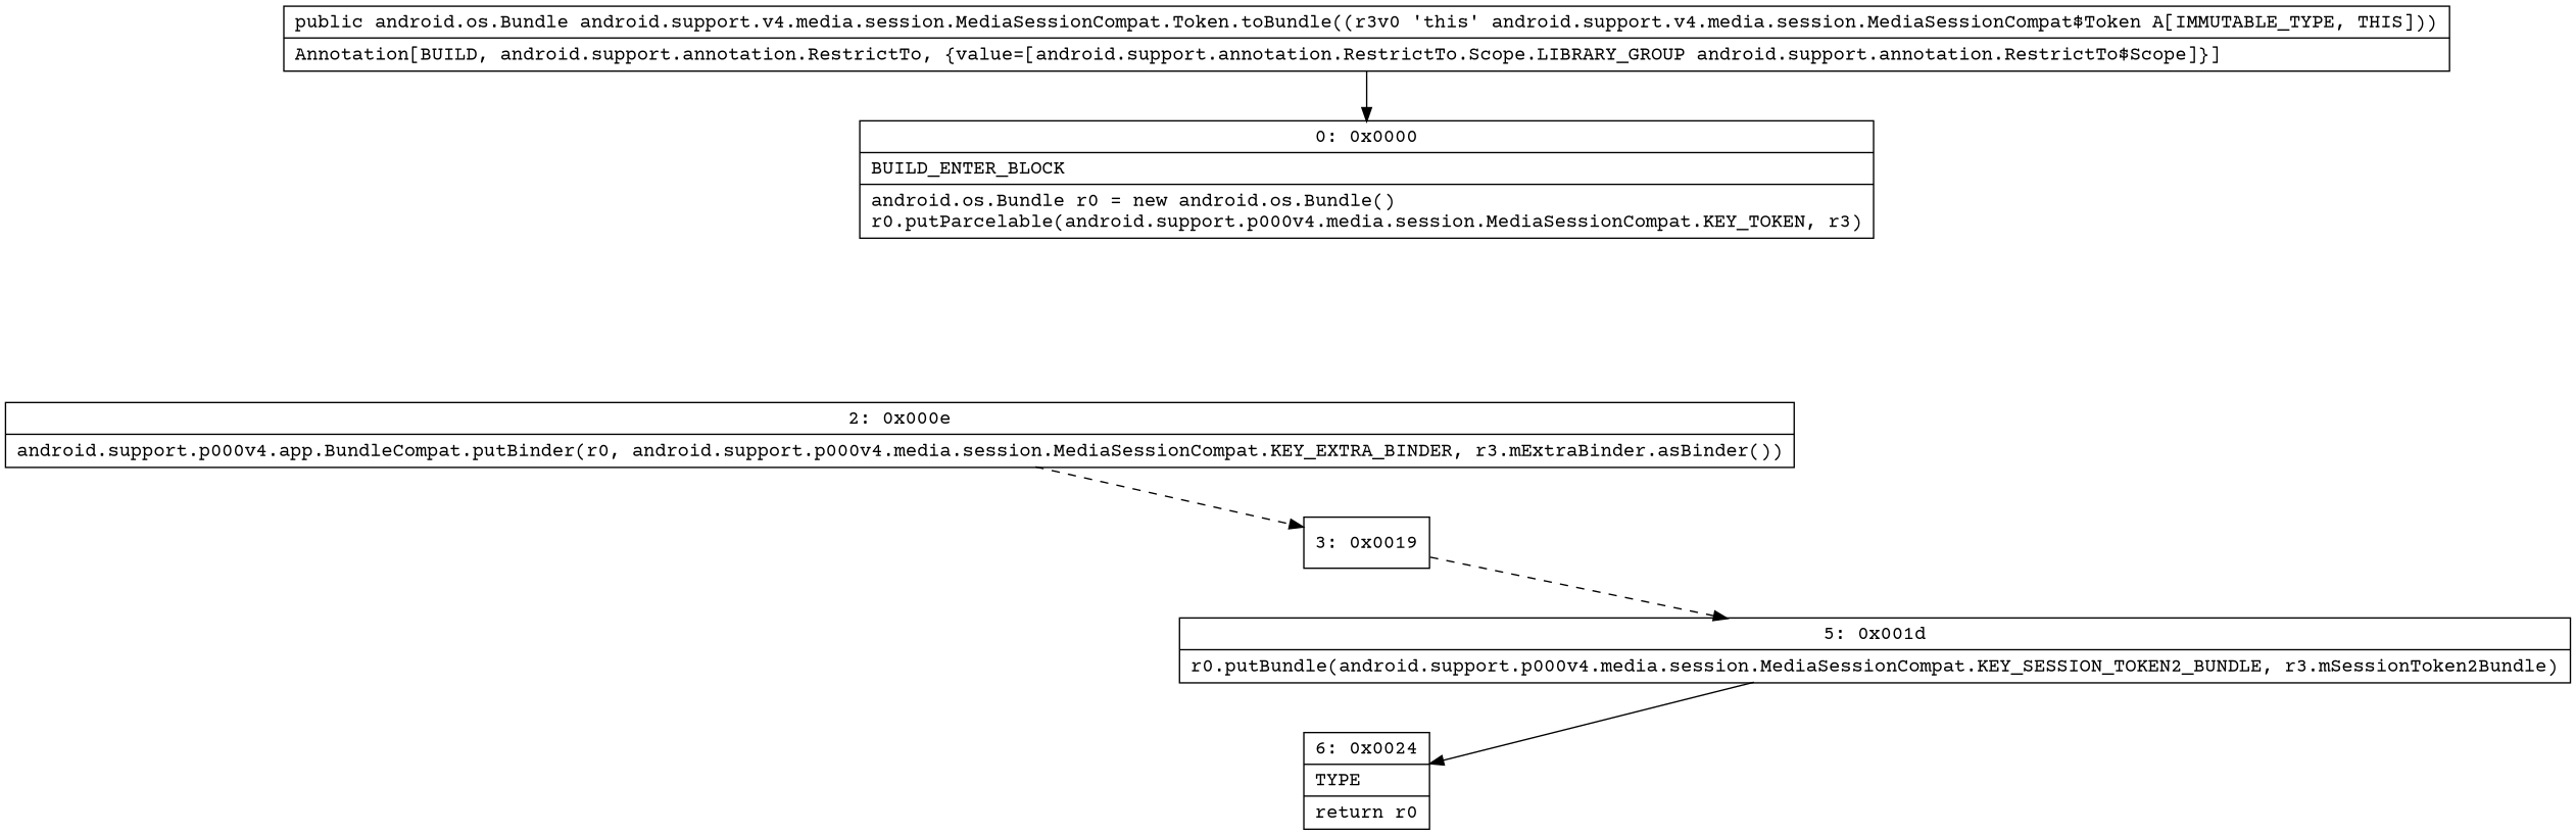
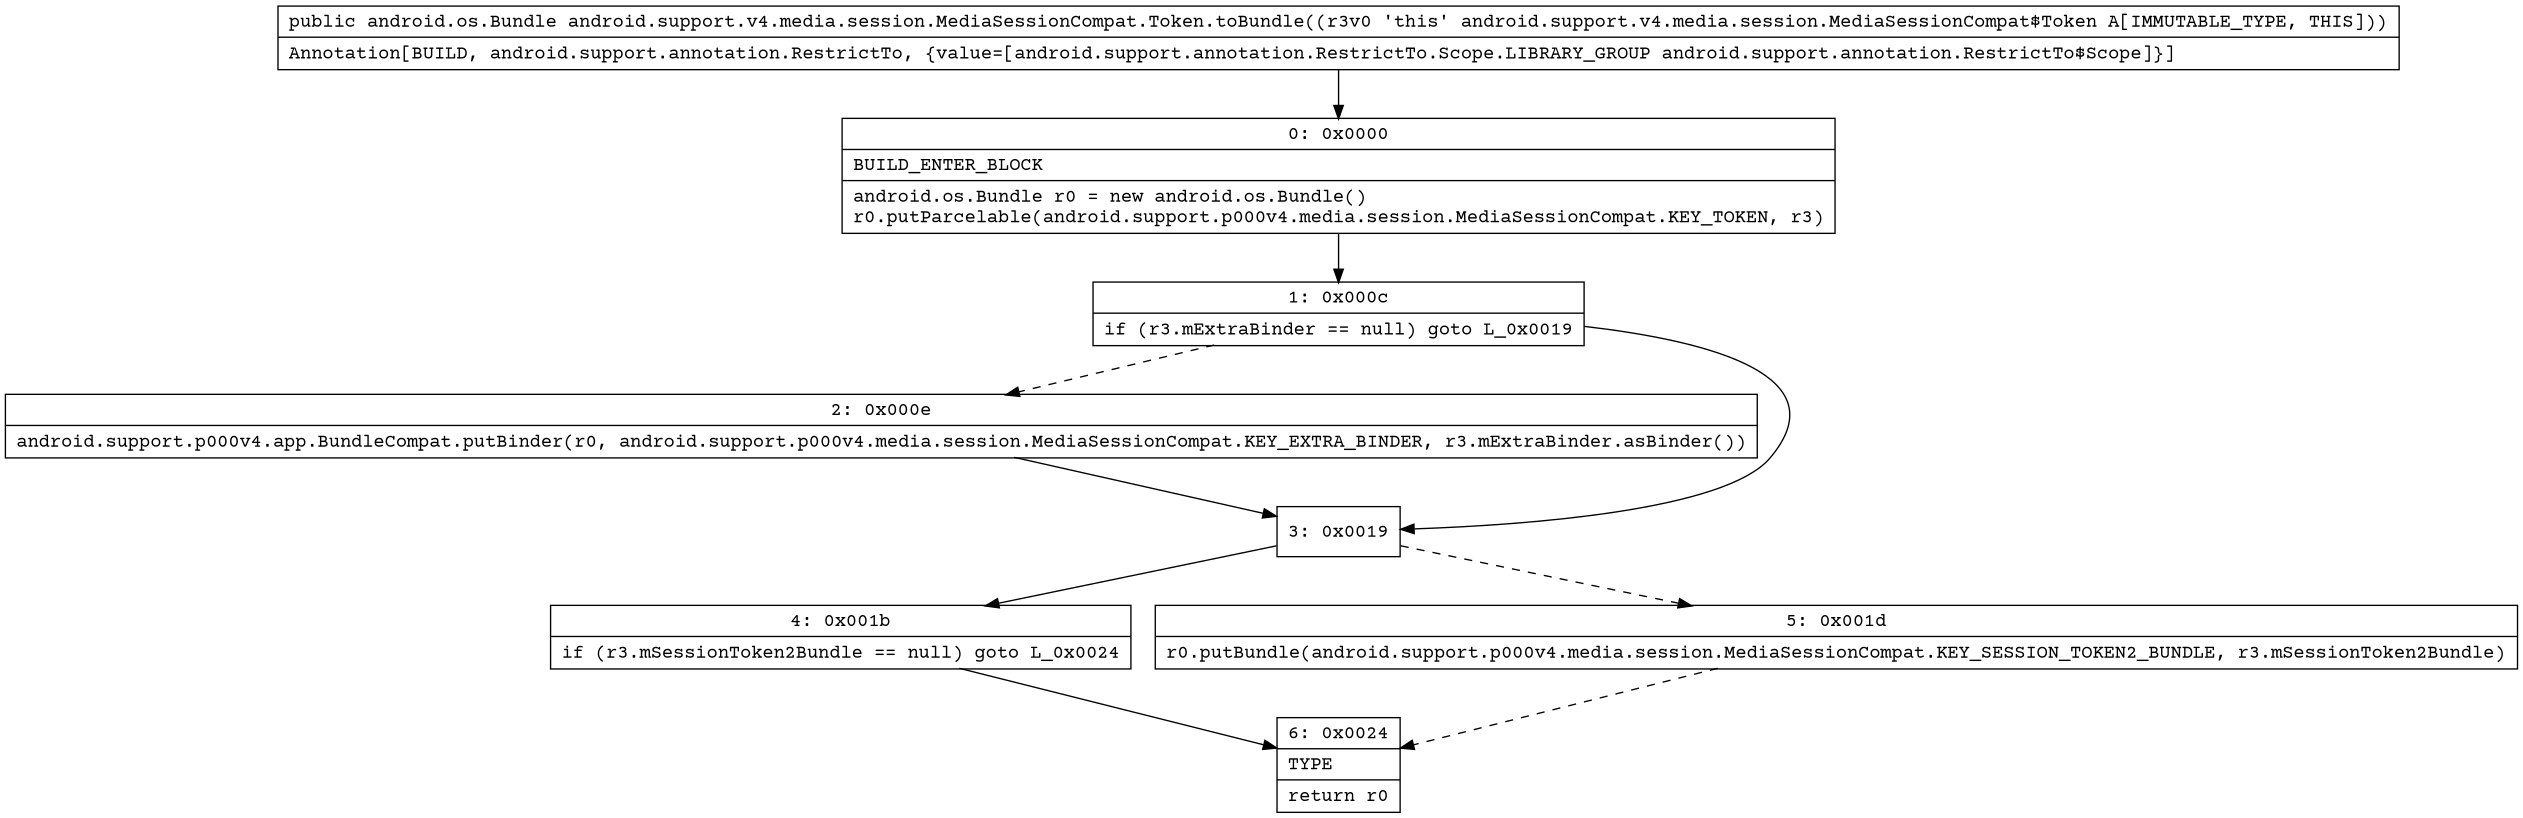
  digraph {
    fontname="Courier Prime"
    node [fontname="Courier Prime" shape=record]
    edge [fontname="Courier Prime"]
    n1 [label="{0\:\ 0x0000|BUILD_ENTER_BLOCK\l|android.os.Bundle r0 = new android.os.Bundle()\lr0.putParcelable(android.support.p000v4.media.session.MediaSessionCompat.KEY_TOKEN, r3)\l}"]
+   n2 [label="{1\:\ 0x000c|if (r3.mExtraBinder == null) goto L_0x0019\l}"]
    n3 [label="{2\:\ 0x000e|android.support.p000v4.app.BundleCompat.putBinder(r0, android.support.p000v4.media.session.MediaSessionCompat.KEY_EXTRA_BINDER, r3.mExtraBinder.asBinder())\l}"]
    n4 [label="{3\:\ 0x0019}"]
+   n5 [label="{4\:\ 0x001b|if (r3.mSessionToken2Bundle == null) goto L_0x0024\l}"]
    n6 [label="{5\:\ 0x001d|r0.putBundle(android.support.p000v4.media.session.MediaSessionCompat.KEY_SESSION_TOKEN2_BUNDLE, r3.mSessionToken2Bundle)\l}"]
    n7 [label="{6\:\ 0x0024|TYPE\l|return r0\l}"]
    n8 [label="{public android.os.Bundle android.support.v4.media.session.MediaSessionCompat.Token.toBundle((r3v0 'this' android.support.v4.media.session.MediaSessionCompat$Token A[IMMUTABLE_TYPE, THIS]))  | Annotation[BUILD, android.support.annotation.RestrictTo, \{value=[android.support.annotation.RestrictTo.Scope.LIBRARY_GROUP android.support.annotation.RestrictTo$Scope]\}]\l}"]
-   n3 -> n4 [style=dashed]
+   n1 -> n2
+   n2 -> n3 [style=dashed]
+   n2 -> n4
+   n3 -> n4
+   n4 -> n5
    n4 -> n6 [style=dashed]
-   n6 -> n7
+   n5 -> n7
+   n6 -> n7 [style=dashed]
    n8 -> n1
  }
